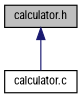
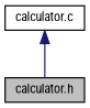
  digraph {
    fontname="Roboto Condensed"
    node [color=black fontname="Roboto Condensed" fontsize=10 shape=record style=filled]
    n1 [fillcolor=grey75 fontcolor=black height=0.2 label="calculator.h" width=0.4]
    n2 [fillcolor=white height=0.2 label="calculator.c" width=0.4]
-   n1 -> n2 [color=midnightblue dir=back fontname="Roboto Condensed" fontsize=10 labelfontname=Helvetica labelfontsize=10 style=solid]
+   n2 -> n1 [color=midnightblue dir=back fontname="Roboto Condensed" fontsize=10 labelfontname=Helvetica labelfontsize=10 style=solid]
  }
